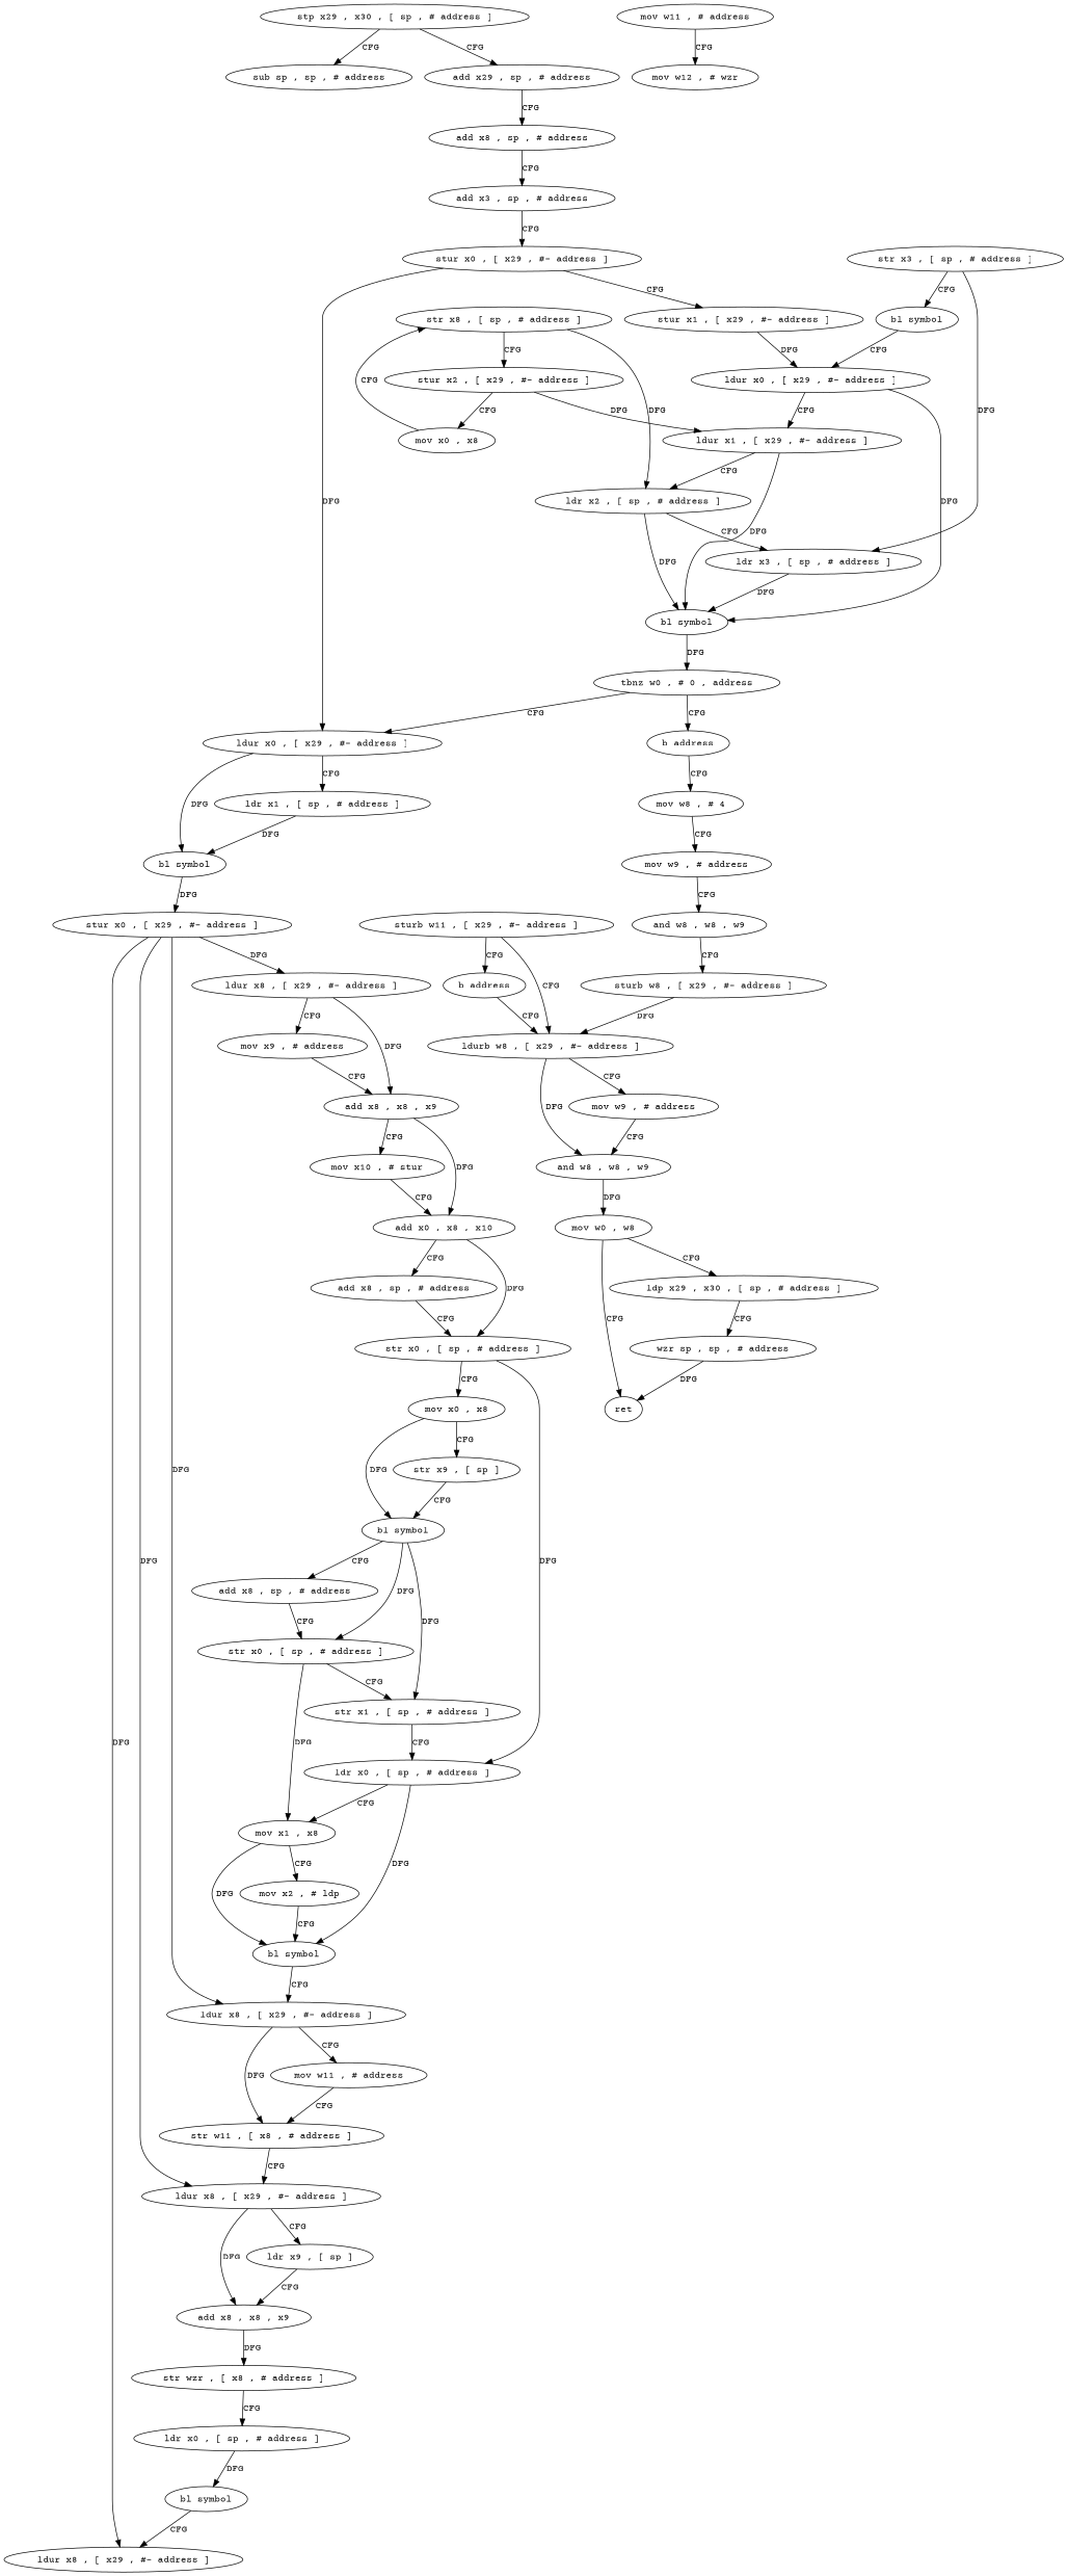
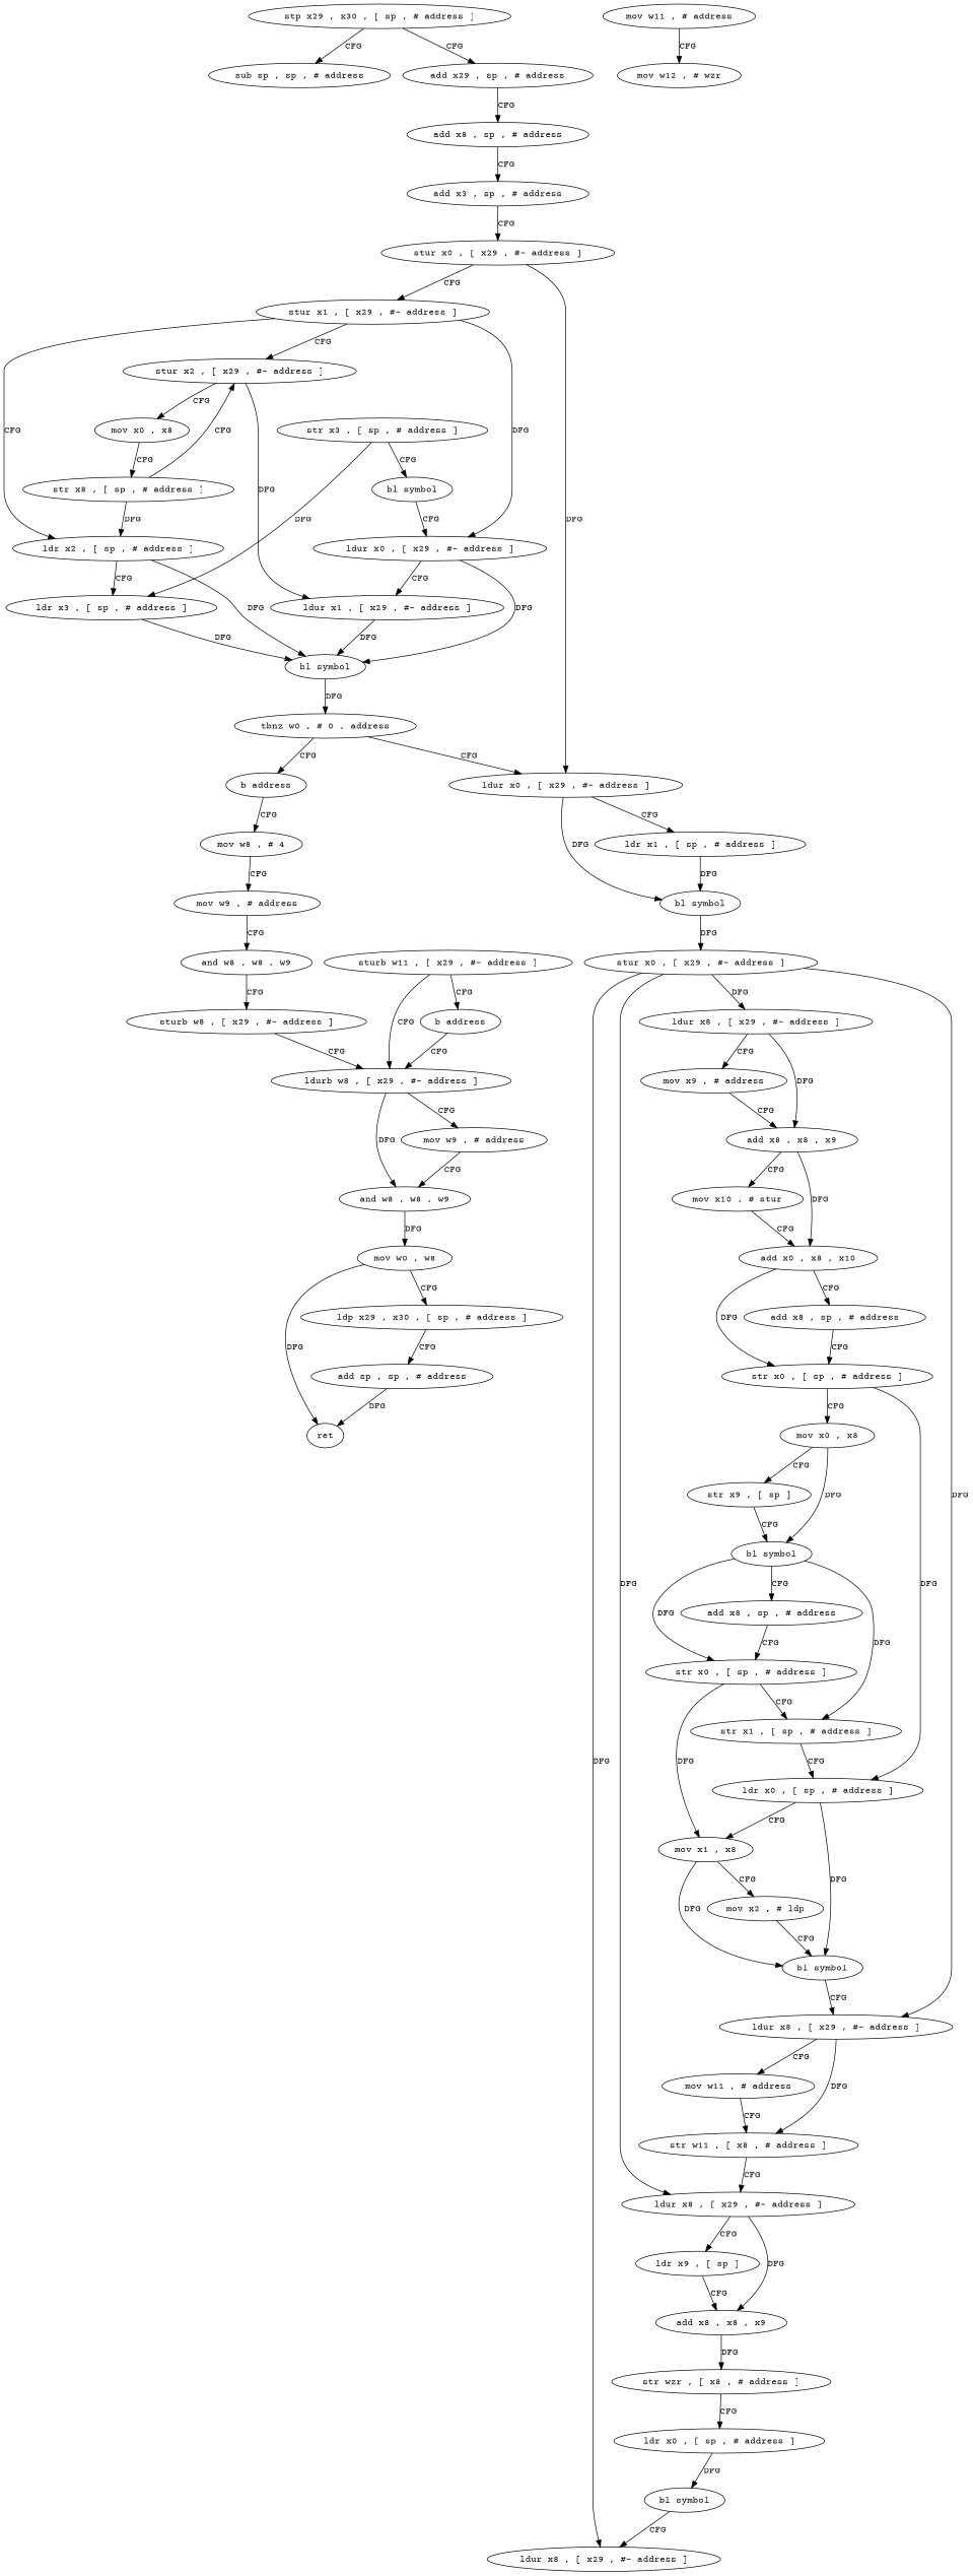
  digraph {
    fontname="Courier Prime"
    node [fontname="Courier Prime"]
    edge [fontname="Courier Prime"]
    n1 [label="sub sp , sp , # address"]
    n2 [label="stp x29 , x30 , [ sp , # address ]"]
    n3 [label="add x29 , sp , # address"]
    n4 [label="add x8 , sp , # address"]
    n5 [label="add x3 , sp , # address"]
    n6 [label="stur x0 , [ x29 , #- address ]"]
    n7 [label="stur x1 , [ x29 , #- address ]"]
    n8 [label="ldur x0 , [ x29 , #- address ]"]
    n9 [label="stur x2 , [ x29 , #- address ]"]
    n10 [label="ldur x0 , [ x29 , #- address ]"]
    n11 [label="ldr x1 , [ sp , # address ]"]
    n12 [label="bl symbol"]
    n13 [label="mov x0 , x8"]
    n14 [label="ldur x1 , [ x29 , #- address ]"]
    n15 [label="bl symbol"]
    n16 [label="str x8 , [ sp , # address ]"]
    n17 [label="ldr x2 , [ sp , # address ]"]
    n18 [label="str x3 , [ sp , # address ]"]
    n19 [label="bl symbol"]
    n20 [label="ldr x3 , [ sp , # address ]"]
    n21 [label="tbnz w0 , # 0 , address"]
    n22 [label="b address"]
    n23 [label="mov w8 , # 4"]
    n24 [label="stur x0 , [ x29 , #- address ]"]
    n25 [label="mov w9 , # address"]
    n26 [label="ldur x8 , [ x29 , #- address ]"]
    n27 [label="ldur x8 , [ x29 , #- address ]"]
    n28 [label="ldur x8 , [ x29 , #- address ]"]
    n29 [label="ldur x8 , [ x29 , #- address ]"]
    n30 [label="mov x9 , # address"]
    n31 [label="add x8 , x8 , x9"]
    n32 [label="mov w11 , # address"]
    n33 [label="str w11 , [ x8 , # address ]"]
    n34 [label="ldr x9 , [ sp ]"]
    n35 [label="add x8 , x8 , x9"]
    n36 [label="mov x10 , # stur"]
    n37 [label="add x0 , x8 , x10"]
    n38 [label="add x8 , sp , # address"]
    n39 [label="str x0 , [ sp , # address ]"]
    n40 [label="mov x0 , x8"]
    n41 [label="ldr x0 , [ sp , # address ]"]
    n42 [label="str x9 , [ sp ]"]
    n43 [label="bl symbol"]
    n44 [label="mov x1 , x8"]
    n45 [label="bl symbol"]
    n46 [label="add x8 , sp , # address"]
    n47 [label="str x0 , [ sp , # address ]"]
    n48 [label="str x1 , [ sp , # address ]"]
    n49 [label="mov x2 , # ldp"]
    n50 [label="str wzr , [ x8 , # address ]"]
    n51 [label="ldr x0 , [ sp , # address ]"]
    n52 [label="bl symbol"]
    n53 [label="mov w11 , # address"]
    n54 [label="mov w12 , # wzr"]
    n55 [label="sturb w11 , [ x29 , #- address ]"]
    n56 [label="b address"]
    n57 [label="ldurb w8 , [ x29 , #- address ]"]
    n58 [label="mov w9 , # address"]
    n59 [label="and w8 , w8 , w9"]
    n60 [label="mov w0 , w8"]
    n61 [label="and w8 , w8 , w9"]
    n62 [label="ldp x29 , x30 , [ sp , # address ]"]
    n63 [label=ret]
-   n64 [label="wzr sp , sp , # address"]
+   n64 [label="add sp , sp , # address"]
    n65 [label="sturb w8 , [ x29 , #- address ]"]
    n2 -> n1 [label=CFG]
    n2 -> n3 [label=CFG]
    n3 -> n4 [label=CFG]
    n4 -> n5 [label=CFG]
    n5 -> n6 [label=CFG]
    n6 -> n7 [label=CFG]
    n6 -> n8 [label=DFG]
+   n7 -> n9 [label=CFG]
    n7 -> n10 [label=DFG]
    n8 -> n11 [label=CFG]
    n8 -> n12 [label=DFG]
    n9 -> n13 [label=CFG]
    n9 -> n14 [label=DFG]
    n10 -> n14 [label=CFG]
    n10 -> n15 [label=DFG]
    n11 -> n12 [label=DFG]
    n12 -> n24 [label=DFG]
    n13 -> n16 [label=CFG]
    n14 -> n15 [label=DFG]
-   n14 -> n17 [label=CFG]
+   n7 -> n17 [label=CFG]
    n15 -> n21 [label=DFG]
    n16 -> n9 [label=CFG]
    n16 -> n17 [label=DFG]
    n17 -> n15 [label=DFG]
    n17 -> n20 [label=CFG]
    n18 -> n19 [label=CFG]
    n18 -> n20 [label=DFG]
    n19 -> n10 [label=CFG]
    n20 -> n15 [label=DFG]
    n21 -> n8 [label=CFG]
    n21 -> n22 [label=CFG]
    n22 -> n23 [label=CFG]
    n23 -> n25 [label=CFG]
    n24 -> n26 [label=DFG]
    n24 -> n27 [label=DFG]
    n24 -> n28 [label=DFG]
    n24 -> n29 [label=DFG]
    n25 -> n61 [label=CFG]
    n26 -> n30 [label=CFG]
    n26 -> n31 [label=DFG]
    n27 -> n32 [label=CFG]
    n27 -> n33 [label=DFG]
    n28 -> n34 [label=CFG]
    n28 -> n35 [label=DFG]
    n30 -> n31 [label=CFG]
    n31 -> n36 [label=CFG]
    n31 -> n37 [label=DFG]
    n32 -> n33 [label=CFG]
    n33 -> n28 [label=CFG]
    n34 -> n35 [label=CFG]
    n35 -> n50 [label=DFG]
    n36 -> n37 [label=CFG]
    n37 -> n38 [label=CFG]
    n37 -> n39 [label=DFG]
    n38 -> n39 [label=CFG]
    n39 -> n40 [label=CFG]
    n39 -> n41 [label=DFG]
    n40 -> n42 [label=CFG]
    n40 -> n43 [label=DFG]
    n41 -> n44 [label=CFG]
    n41 -> n45 [label=DFG]
    n42 -> n43 [label=CFG]
    n43 -> n46 [label=CFG]
    n43 -> n47 [label=DFG]
    n43 -> n48 [label=DFG]
    n44 -> n45 [label=DFG]
    n44 -> n49 [label=CFG]
    n45 -> n27 [label=CFG]
    n46 -> n47 [label=CFG]
    n47 -> n44 [label=DFG]
    n47 -> n48 [label=CFG]
    n48 -> n41 [label=CFG]
    n49 -> n45 [label=CFG]
    n50 -> n51 [label=CFG]
    n51 -> n52 [label=DFG]
    n52 -> n29 [label=CFG]
    n53 -> n54 [label=CFG]
    n55 -> n56 [label=CFG]
    n55 -> n57 [label=CFG]
    n56 -> n57 [label=CFG]
    n57 -> n58 [label=CFG]
    n57 -> n59 [label=DFG]
    n58 -> n59 [label=CFG]
    n59 -> n60 [label=DFG]
    n60 -> n62 [label=CFG]
-   n60 -> n63 [label=CFG]
+   n60 -> n63 [label=DFG]
    n61 -> n65 [label=CFG]
    n62 -> n64 [label=CFG]
    n64 -> n63 [label=DFG]
-   n65 -> n57 [label=DFG]
+   n65 -> n57 [label=CFG]
  }
